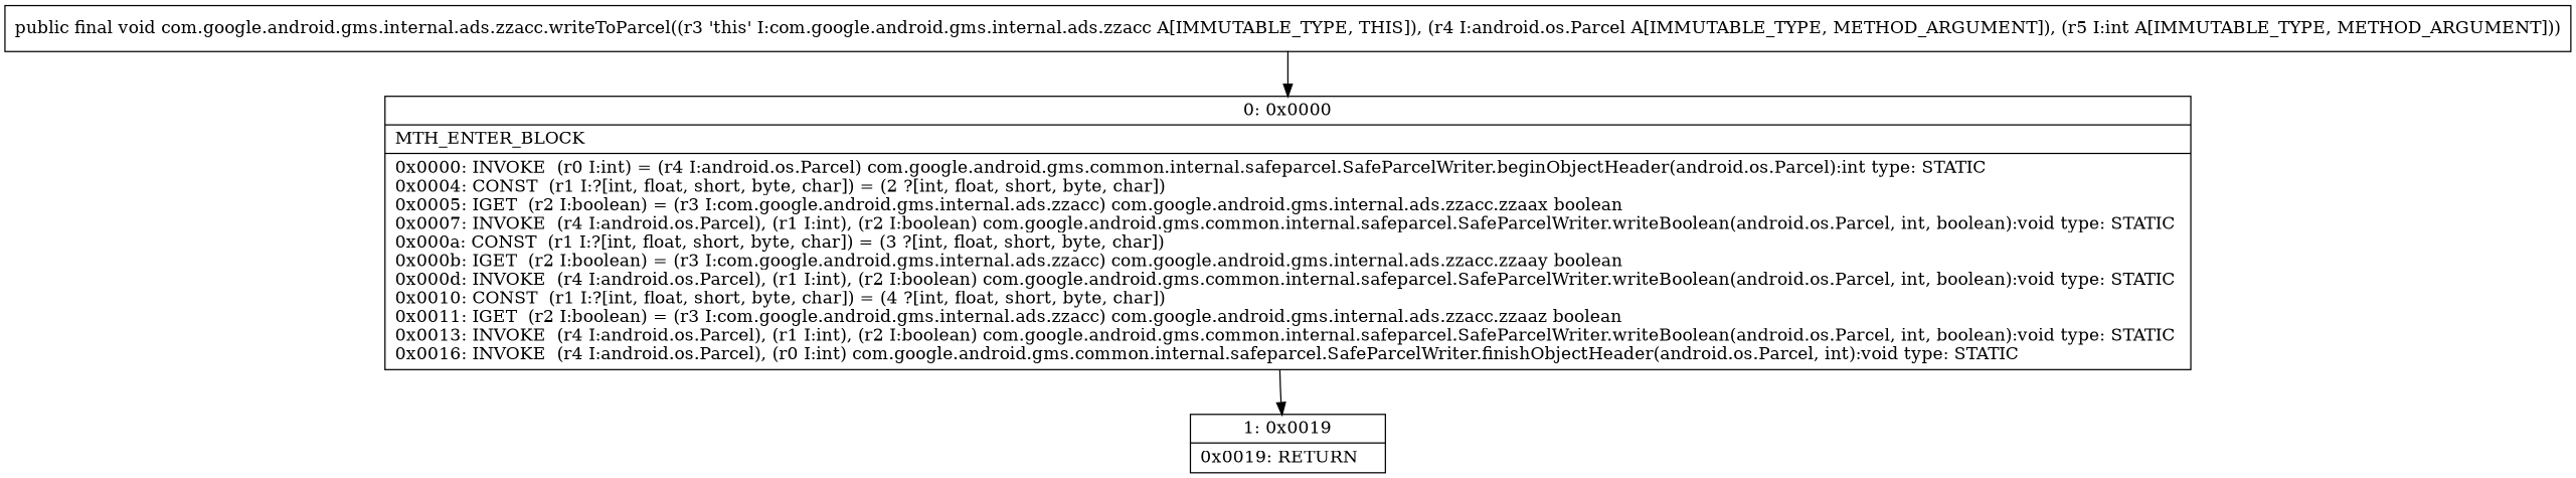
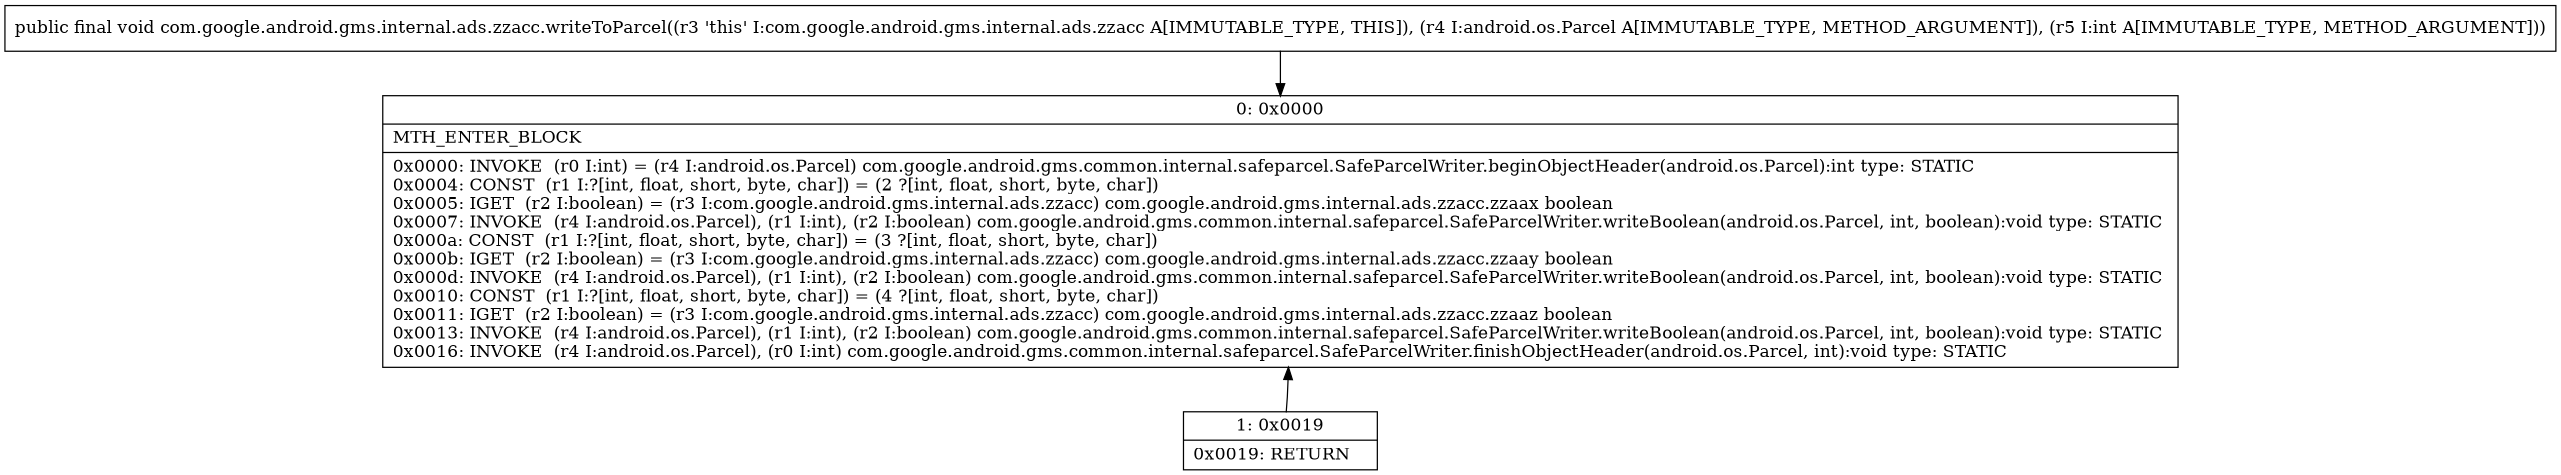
  digraph {
    node [shape=record]
    n1 [label="{0\:\ 0x0000|MTH_ENTER_BLOCK\l|0x0000: INVOKE  (r0 I:int) = (r4 I:android.os.Parcel) com.google.android.gms.common.internal.safeparcel.SafeParcelWriter.beginObjectHeader(android.os.Parcel):int type: STATIC \l0x0004: CONST  (r1 I:?[int, float, short, byte, char]) = (2 ?[int, float, short, byte, char]) \l0x0005: IGET  (r2 I:boolean) = (r3 I:com.google.android.gms.internal.ads.zzacc) com.google.android.gms.internal.ads.zzacc.zzaax boolean \l0x0007: INVOKE  (r4 I:android.os.Parcel), (r1 I:int), (r2 I:boolean) com.google.android.gms.common.internal.safeparcel.SafeParcelWriter.writeBoolean(android.os.Parcel, int, boolean):void type: STATIC \l0x000a: CONST  (r1 I:?[int, float, short, byte, char]) = (3 ?[int, float, short, byte, char]) \l0x000b: IGET  (r2 I:boolean) = (r3 I:com.google.android.gms.internal.ads.zzacc) com.google.android.gms.internal.ads.zzacc.zzaay boolean \l0x000d: INVOKE  (r4 I:android.os.Parcel), (r1 I:int), (r2 I:boolean) com.google.android.gms.common.internal.safeparcel.SafeParcelWriter.writeBoolean(android.os.Parcel, int, boolean):void type: STATIC \l0x0010: CONST  (r1 I:?[int, float, short, byte, char]) = (4 ?[int, float, short, byte, char]) \l0x0011: IGET  (r2 I:boolean) = (r3 I:com.google.android.gms.internal.ads.zzacc) com.google.android.gms.internal.ads.zzacc.zzaaz boolean \l0x0013: INVOKE  (r4 I:android.os.Parcel), (r1 I:int), (r2 I:boolean) com.google.android.gms.common.internal.safeparcel.SafeParcelWriter.writeBoolean(android.os.Parcel, int, boolean):void type: STATIC \l0x0016: INVOKE  (r4 I:android.os.Parcel), (r0 I:int) com.google.android.gms.common.internal.safeparcel.SafeParcelWriter.finishObjectHeader(android.os.Parcel, int):void type: STATIC \l}"]
    n2 [label="{1\:\ 0x0019|0x0019: RETURN   \l}"]
    n3 [label="{public final void com.google.android.gms.internal.ads.zzacc.writeToParcel((r3 'this' I:com.google.android.gms.internal.ads.zzacc A[IMMUTABLE_TYPE, THIS]), (r4 I:android.os.Parcel A[IMMUTABLE_TYPE, METHOD_ARGUMENT]), (r5 I:int A[IMMUTABLE_TYPE, METHOD_ARGUMENT])) }"]
-   n1 -> n2
+   n2 -> n1
    n3 -> n1
  }
